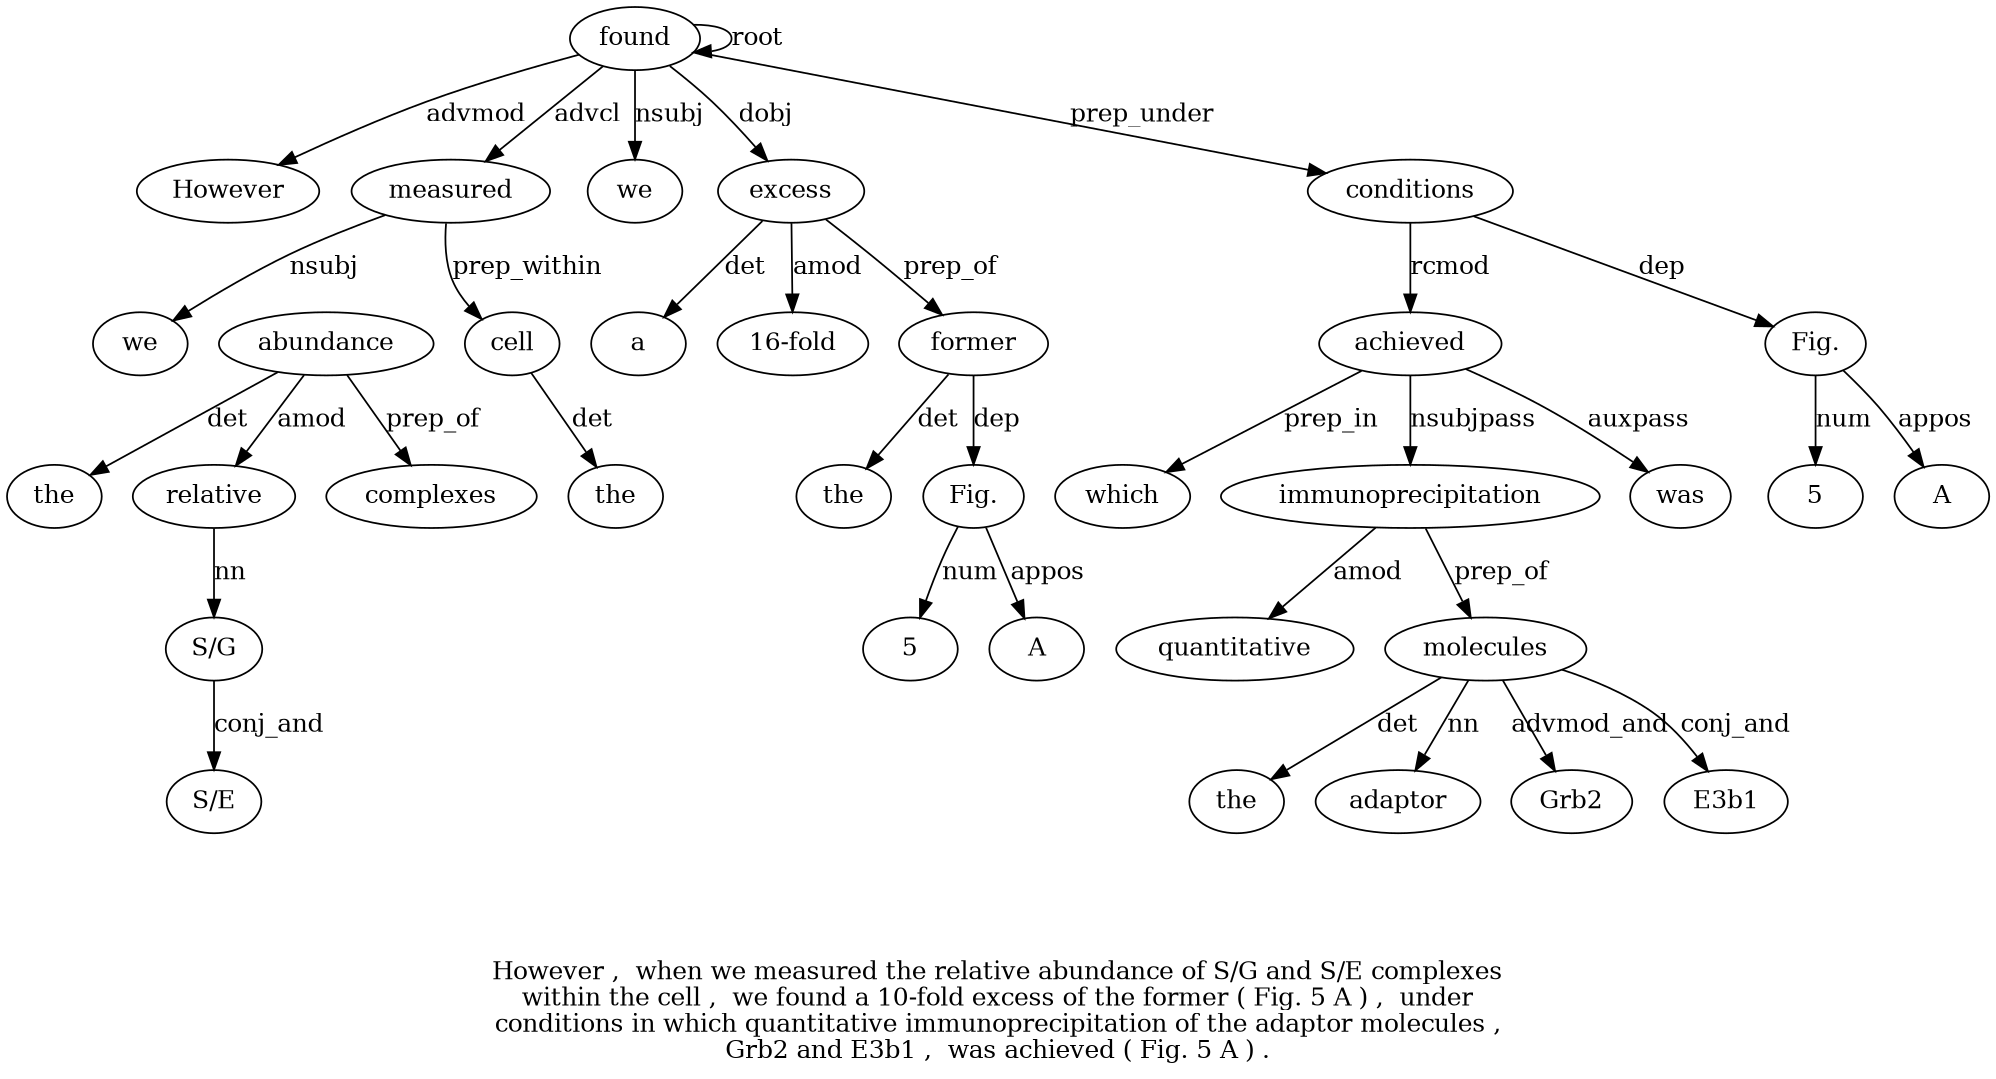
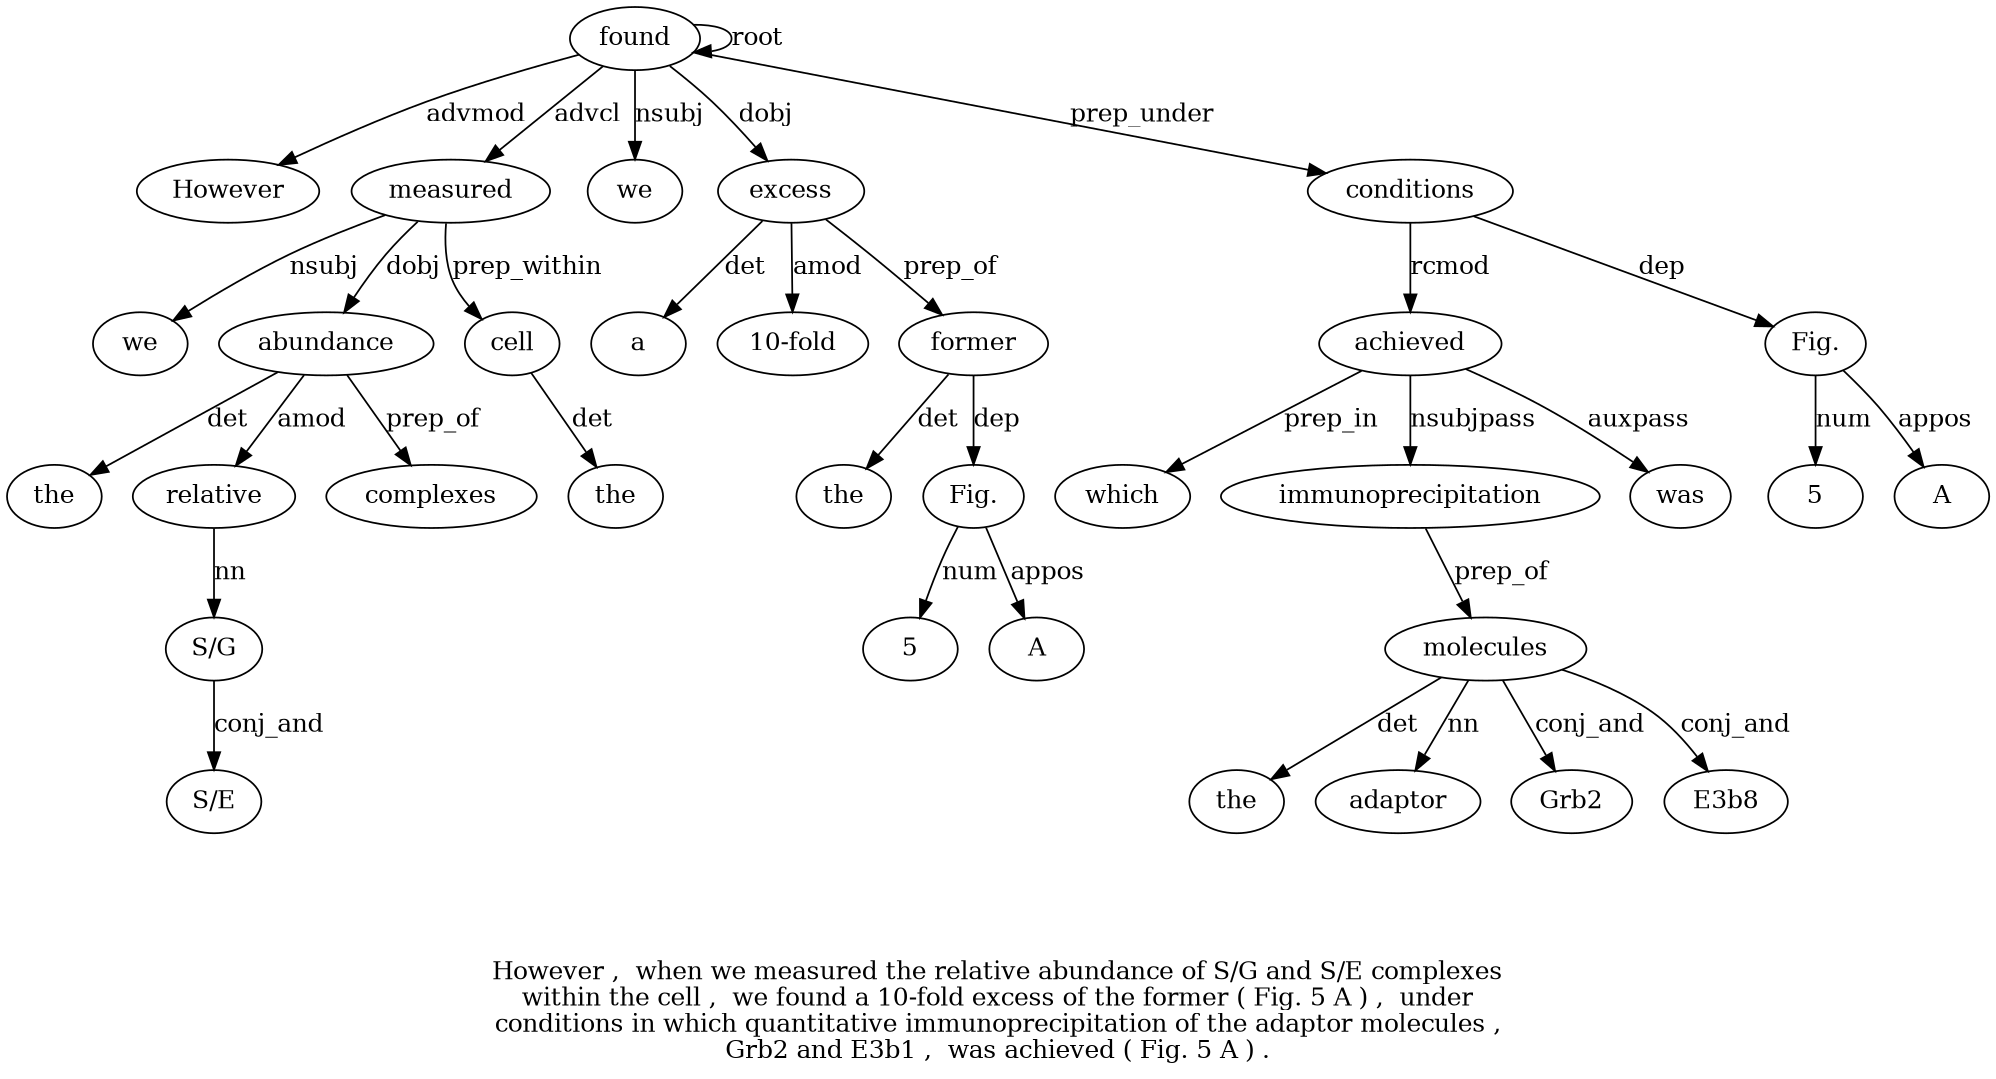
  digraph {
    label="However ,  when we measured the relative abundance of S/G and S/E complexes\nwithin the cell ,  we found a 10-fold excess of the former ( Fig. 5 A ) ,  under\nconditions in which quantitative immunoprecipitation of the adaptor molecules ,\nGrb2 and E3b1 ,  was achieved ( Fig. 5 A ) ."
    node [fillcolor=white style=filled]
    n1 [label=found]
    n2 [label=However]
    n3 [label=measured]
    n4 [label=we]
    n5 [label=excess]
    n6 [label=conditions]
    n7 [label=we]
    n8 [label=abundance]
    n9 [label=cell]
    n10 [label=a]
-   n11 [label="16-fold"]
+   n11 [label="10-fold"]
    n12 [label=former]
    n13 [label=achieved]
    n14 [label="Fig."]
    n15 [label=the]
    n16 [label=relative]
    n17 [label=complexes]
    n18 [label=the]
    n19 [label="S/G"]
    n20 [label="S/E"]
    n21 [label=the]
    n22 [label="Fig."]
    n23 [label=5]
    n24 [label=A]
    n25 [label=which]
    n26 [label=immunoprecipitation]
    n27 [label=was]
    n28 [label=5]
    n29 [label=A]
-   n30 [label=quantitative]
    n31 [label=molecules]
    n32 [label=the]
    n33 [label=adaptor]
    n34 [label=Grb2]
-   n35 [label=E3b1]
+   n35 [label=E3b8]
    n1 -> n1 [label=root]
    n1 -> n2 [label=advmod]
    n1 -> n3 [label=advcl]
    n1 -> n4 [label=nsubj]
    n1 -> n5 [label=dobj]
    n1 -> n6 [label=prep_under]
    n3 -> n7 [label=nsubj]
+   n3 -> n8 [label=dobj]
    n3 -> n9 [label=prep_within]
    n5 -> n10 [label=det]
    n5 -> n11 [label=amod]
    n5 -> n12 [label=prep_of]
    n6 -> n13 [label=rcmod]
    n6 -> n14 [label=dep]
    n8 -> n15 [label=det]
    n8 -> n16 [label=amod]
    n8 -> n17 [label=prep_of]
    n9 -> n18 [label=det]
    n12 -> n21 [label=det]
    n12 -> n22 [label=dep]
    n13 -> n25 [label=prep_in]
    n13 -> n26 [label=nsubjpass]
    n13 -> n27 [label=auxpass]
    n14 -> n28 [label=num]
    n14 -> n29 [label=appos]
    n16 -> n19 [label=nn]
    n19 -> n20 [label=conj_and]
    n22 -> n23 [label=num]
    n22 -> n24 [label=appos]
-   n26 -> n30 [label=amod]
    n26 -> n31 [label=prep_of]
    n31 -> n32 [label=det]
    n31 -> n33 [label=nn]
-   n31 -> n34 [label=advmod_and]
+   n31 -> n34 [label=conj_and]
    n31 -> n35 [label=conj_and]
  }
